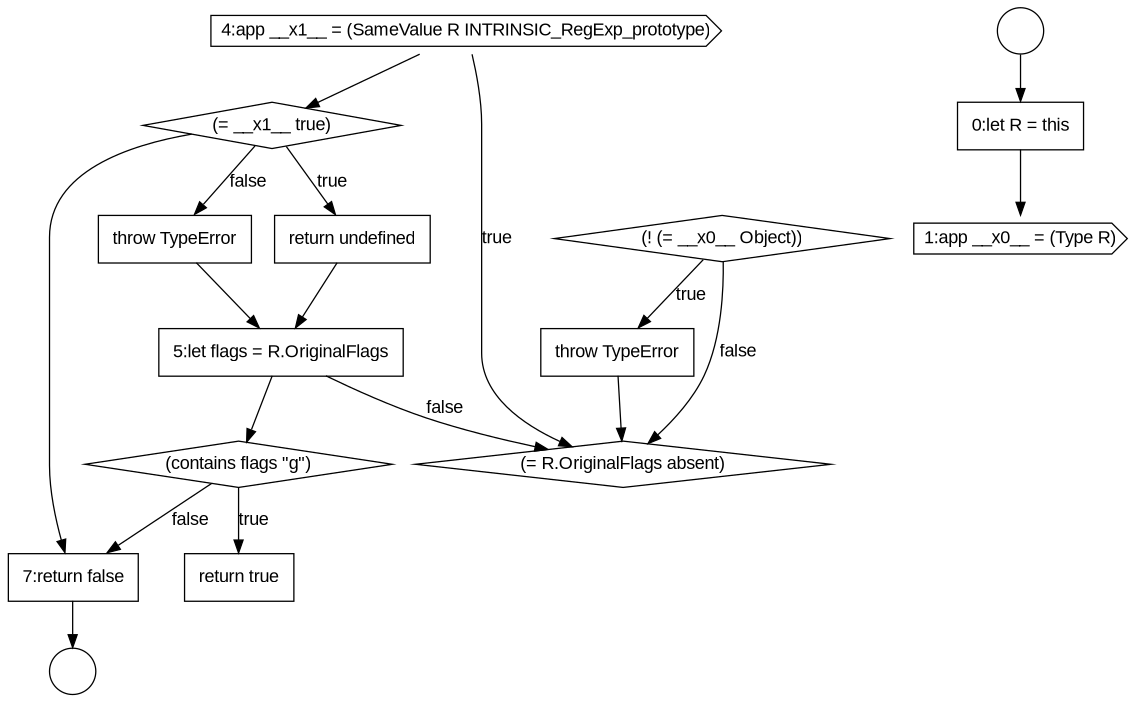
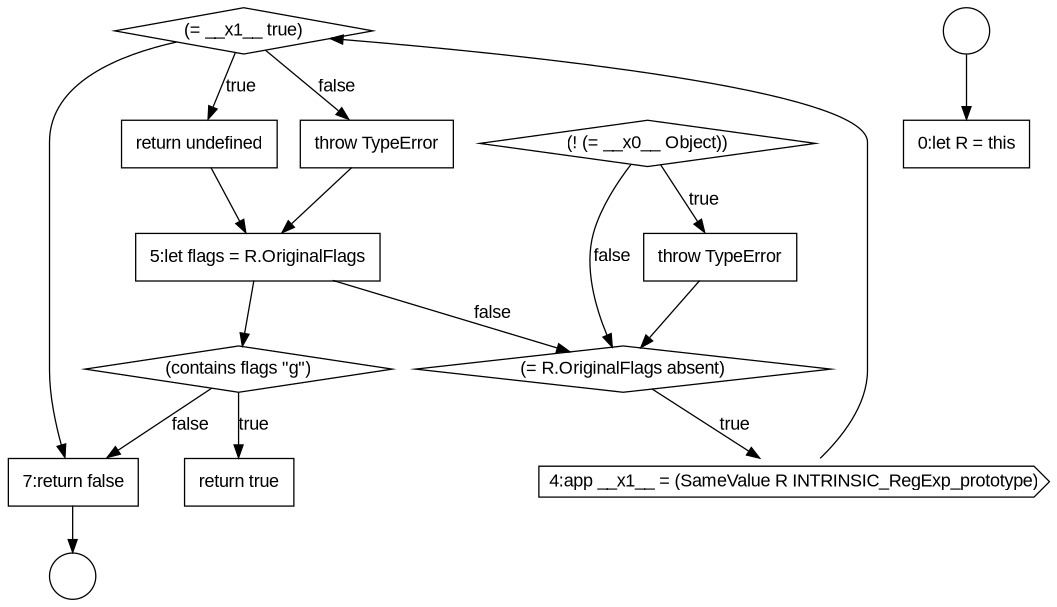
  digraph {
    fontname="Liberation Sans"
    node [color=black fillcolor=white fontname="Liberation Sans" shape=none style=filled]
    edge [color=black fontname="Liberation Sans"]
    n1 [label=<<font color="black">     <table border="0" cellborder="1" cellspacing="0" cellpadding="10">       <tr><td align="left">return true</td></tr>     </table>   </font>> margin=0]
    n2 [label=<<font color="black">     <table border="0" cellborder="1" cellspacing="0" cellpadding="10">       <tr><td align="left">7:return false</td></tr>     </table>   </font>> margin=0]
    n3 [label=" " shape=circle]
    n4 [label=<<font color="black">(= __x1__ true)</font>> shape=diamond]
    n5 [label=<<font color="black">     <table border="0" cellborder="1" cellspacing="0" cellpadding="10">       <tr><td align="left">return undefined</td></tr>     </table>   </font>> margin=0]
    n6 [label=<<font color="black">     <table border="0" cellborder="1" cellspacing="0" cellpadding="10">       <tr><td align="left">throw TypeError</td></tr>     </table>   </font>> margin=0]
    n7 [label=<<font color="black">     <table border="0" cellborder="1" cellspacing="0" cellpadding="10">       <tr><td align="left">5:let flags = R.OriginalFlags</td></tr>     </table>   </font>> margin=0]
    n8 [label=<<font color="black">     <table border="0" cellborder="1" cellspacing="0" cellpadding="10">       <tr><td align="left">throw TypeError</td></tr>     </table>   </font>> margin=0]
    n9 [label=<<font color="black">(= R.OriginalFlags absent)</font>> shape=diamond]
    n10 [label=<<font color="black">4:app __x1__ = (SameValue R INTRINSIC_RegExp_prototype)</font>> shape=cds]
    n11 [label=<<font color="black">(contains flags &quot;g&quot;)</font>> shape=diamond]
    n12 [label=<<font color="black">     <table border="0" cellborder="1" cellspacing="0" cellpadding="10">       <tr><td align="left">0:let R = this</td></tr>     </table>   </font>> margin=0]
-   n13 [label=<<font color="black">1:app __x0__ = (Type R)</font>> shape=cds]
    n14 [label=<<font color="black">(! (= __x0__ Object))</font>> shape=diamond]
    n15 [label=" " shape=circle]
    n2 -> n3
    n4 -> n2
    n4 -> n5 [label=<<font color="black">true</font>>]
    n4 -> n6 [label=<<font color="black">false</font>>]
    n5 -> n7
    n6 -> n7
    n7 -> n9 [label=<<font color="black">false</font>>]
    n7 -> n11
    n8 -> n9
-   n10 -> n9 [label=<<font color="black">true</font>>]
+   n9 -> n10 [label=<<font color="black">true</font>>]
    n10 -> n4
    n11 -> n1 [label=<<font color="black">true</font>>]
    n11 -> n2 [label=<<font color="black">false</font>>]
-   n12 -> n13
    n14 -> n8 [label=<<font color="black">true</font>>]
    n14 -> n9 [label=<<font color="black">false</font>>]
    n15 -> n12
  }
